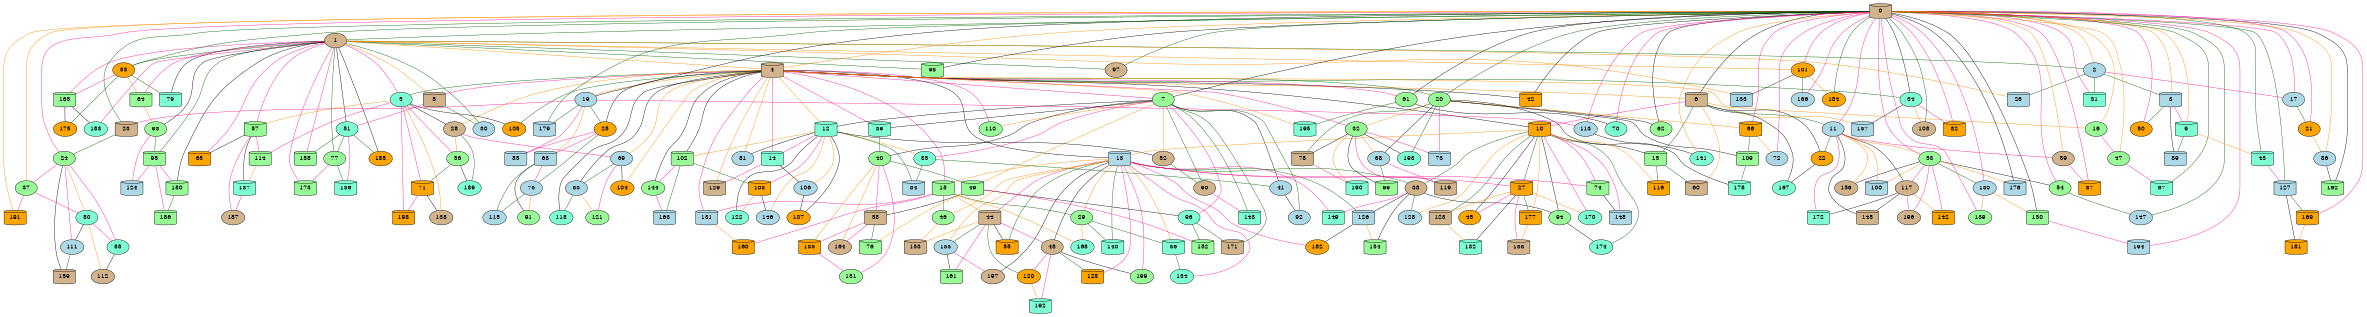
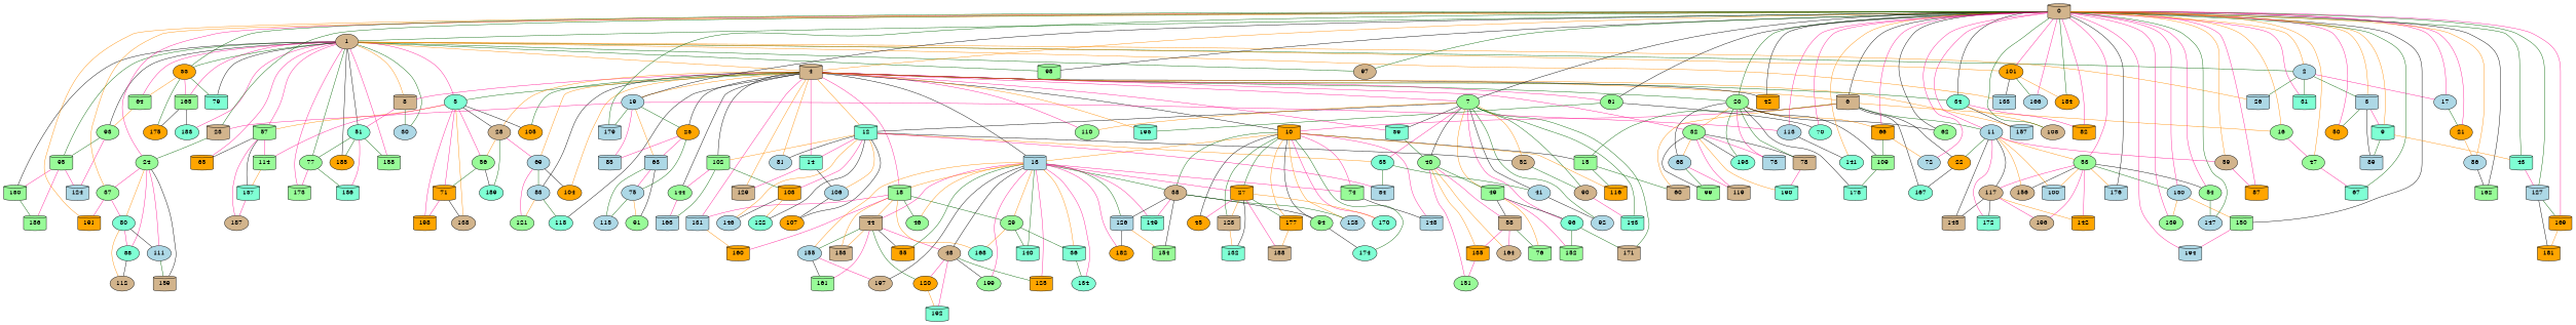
  graph {
    node [fillcolor=palegreen shape=ellipse style=filled]
    edge [color=deeppink]
    88 [fillcolor=aquamarine]
    24
    80 [fillcolor=aquamarine]
    37
    111 [fillcolor=lightblue]
    159 [fillcolor=tan shape=cylinder]
    112 [fillcolor=tan]
    191 [fillcolor=orange shape=cylinder]
    174 [fillcolor=aquamarine]
    94
    44 [fillcolor=tan shape=cylinder]
    155 [fillcolor=lightblue]
    55 [fillcolor=orange shape=cylinder]
    153 [fillcolor=tan shape=cylinder]
    120 [fillcolor=orange]
    48 [fillcolor=tan]
    161 [shape=cylinder]
    197 [fillcolor=tan]
    192 [fillcolor=aquamarine shape=cylinder]
    199
    125 [fillcolor=orange shape=cylinder]
    1 [fillcolor=tan]
    95 [shape=cylinder]
    165 [shape=cylinder]
    4 [fillcolor=tan shape=cylinder]
    51 [fillcolor=aquamarine]
    185 [fillcolor=orange]
    77
    2 [fillcolor=lightblue]
    98 [shape=cylinder]
    183 [fillcolor=aquamarine]
    180 [shape=cylinder]
    26 [fillcolor=lightblue shape=cylinder]
    5 [fillcolor=aquamarine]
    57 [shape=cylinder]
    173 [shape=cylinder]
    97 [fillcolor=tan]
    8 [fillcolor=tan shape=cylinder]
    65 [fillcolor=orange shape=cylinder]
    33 [fillcolor=orange]
    79 [fillcolor=aquamarine shape=cylinder]
    158 [shape=cylinder]
    93
    64 [shape=cylinder]
    30 [fillcolor=lightblue]
    101 [fillcolor=orange]
    133 [fillcolor=lightblue shape=cylinder]
    124 [fillcolor=lightblue shape=cylinder]
    186 [shape=cylinder]
    175 [fillcolor=orange]
    7
    12 [fillcolor=aquamarine shape=cylinder]
    110
    39 [fillcolor=aquamarine shape=cylinder]
    18 [shape=cylinder]
    131 [fillcolor=lightblue shape=cylinder]
    6 [fillcolor=tan shape=cylinder]
    20
    34 [fillcolor=aquamarine]
    61
    19 [fillcolor=lightblue]
    42 [fillcolor=orange shape=cylinder]
    69 [fillcolor=lightblue]
    104 [fillcolor=orange]
    83 [fillcolor=lightblue]
    10 [fillcolor=orange shape=cylinder]
    13 [fillcolor=lightblue shape=cylinder]
    32
    105 [fillcolor=orange]
    118 [fillcolor=aquamarine]
    81 [fillcolor=lightblue]
    28 [fillcolor=tan]
    102 [shape=cylinder]
    14 [fillcolor=aquamarine shape=cylinder]
    25 [fillcolor=orange]
    144
    129 [fillcolor=tan shape=cylinder]
    195 [fillcolor=aquamarine shape=cylinder]
    157 [fillcolor=lightblue shape=cylinder]
    136 [fillcolor=aquamarine shape=cylinder]
    31 [fillcolor=aquamarine shape=cylinder]
    17 [fillcolor=lightblue]
    3 [fillcolor=lightblue shape=cylinder]
    198 [fillcolor=orange shape=cylinder]
    56
    138 [fillcolor=tan]
    71 [fillcolor=orange shape=cylinder]
    114 [shape=cylinder]
    137 [fillcolor=aquamarine shape=cylinder]
    187 [fillcolor=tan]
    166 [fillcolor=lightblue]
    184 [fillcolor=orange]
    142 [fillcolor=orange shape=cylinder]
    53
    117 [fillcolor=tan]
    130 [fillcolor=lightblue]
    100 [fillcolor=lightblue shape=cylinder]
    54
    176 [fillcolor=lightblue shape=cylinder]
    196 [fillcolor=tan]
    156 [fillcolor=tan]
    172 [fillcolor=aquamarine shape=cylinder]
    145 [fillcolor=tan shape=cylinder]
    139
    150 [shape=cylinder]
    147 [fillcolor=lightblue]
    35 [fillcolor=aquamarine]
    40
    49 [shape=cylinder]
    96 [fillcolor=aquamarine]
    41 [fillcolor=lightblue]
    90 [fillcolor=tan]
    143 [fillcolor=aquamarine shape=cylinder]
    52 [fillcolor=tan]
    92 [fillcolor=lightblue]
    171 [fillcolor=tan shape=cylinder]
    84 [fillcolor=lightblue shape=cylinder]
    106 [fillcolor=lightblue]
    107 [fillcolor=orange]
    103 [fillcolor=orange shape=cylinder]
    122 [fillcolor=aquamarine]
    146 [fillcolor=lightblue]
    58 [fillcolor=tan shape=cylinder]
    135 [fillcolor=orange shape=cylinder]
    164 [fillcolor=tan]
    151
    76 [shape=cylinder]
    152 [shape=cylinder]
    29
    46
    160 [fillcolor=orange shape=cylinder]
    168 [fillcolor=aquamarine]
    36 [fillcolor=aquamarine shape=cylinder]
    140 [fillcolor=aquamarine shape=cylinder]
    0 [fillcolor=tan shape=cylinder]
    23 [fillcolor=tan shape=cylinder]
    108 [fillcolor=tan]
    11 [fillcolor=lightblue]
    9 [fillcolor=aquamarine shape=cylinder]
    169 [fillcolor=orange shape=cylinder]
    113 [fillcolor=lightblue]
    141 [fillcolor=aquamarine]
    62
    127 [fillcolor=lightblue shape=cylinder]
    43 [fillcolor=aquamarine shape=cylinder]
    70 [fillcolor=aquamarine]
    66 [fillcolor=orange shape=cylinder]
    87 [fillcolor=orange shape=cylinder]
    194 [fillcolor=lightblue shape=cylinder]
    50 [fillcolor=orange]
    59 [fillcolor=tan]
    162 [shape=cylinder]
    21 [fillcolor=orange]
    86 [fillcolor=lightblue]
    179 [fillcolor=lightblue shape=cylinder]
    16
    82 [fillcolor=orange shape=cylinder]
    72 [fillcolor=lightblue]
    67 [fillcolor=aquamarine shape=cylinder]
    47
    22 [fillcolor=orange]
    89 [fillcolor=lightblue shape=cylinder]
    181 [fillcolor=orange shape=cylinder]
    15 [shape=cylinder]
    167 [fillcolor=aquamarine]
    60 [fillcolor=tan shape=cylinder]
    78 [fillcolor=tan shape=cylinder]
    73 [fillcolor=lightblue shape=cylinder]
    68 [fillcolor=lightblue]
    193 [fillcolor=aquamarine]
    178 [fillcolor=aquamarine shape=cylinder]
    109 [shape=cylinder]
    63 [fillcolor=lightblue shape=cylinder]
    85 [fillcolor=lightblue shape=cylinder]
    38 [fillcolor=tan]
    126 [fillcolor=lightblue shape=cylinder]
    128 [fillcolor=lightblue]
    149 [fillcolor=aquamarine shape=cylinder]
    154 [shape=cylinder]
    182 [fillcolor=orange]
    121
    27 [fillcolor=orange shape=cylinder]
    45 [fillcolor=orange]
    74 [shape=cylinder]
    170 [fillcolor=aquamarine]
    123 [fillcolor=tan shape=cylinder]
    148 [fillcolor=lightblue shape=cylinder]
    177 [fillcolor=orange shape=cylinder]
    116 [fillcolor=orange shape=cylinder]
    188 [fillcolor=tan shape=cylinder]
    132 [fillcolor=aquamarine shape=cylinder]
    134 [fillcolor=aquamarine]
    190 [fillcolor=aquamarine shape=cylinder]
    119 [fillcolor=tan shape=cylinder]
    99 [shape=cylinder]
    189 [fillcolor=aquamarine]
    163 [fillcolor=lightblue shape=cylinder]
    75 [fillcolor=lightblue]
    91
    115 [fillcolor=lightblue]
    88 -- 112 [color=black]
    24 -- 88
    24 -- 80 [color=darkorange]
    24 -- 37
    24 -- 111
    24 -- 159 [color=black]
    80 -- 88
    80 -- 111 [color=black]
    80 -- 112 [color=darkorange]
    37 -- 80
    37 -- 191
    111 -- 159 [color=darkgreen]
    94 -- 174 [color=black]
    44 -- 155 [color=darkgreen]
    44 -- 55 [color=black]
    44 -- 153 [color=darkorange]
    44 -- 120 [color=darkgreen]
    44 -- 48
    44 -- 161
    155 -- 161 [color=black]
    155 -- 197
    120 -- 192 [color=darkorange]
    48 -- 120
    48 -- 192
    48 -- 199 [color=black]
    48 -- 125 [color=darkgreen]
    1 -- 95 [color=darkgreen]
    1 -- 165
    1 -- 4 [color=darkorange]
    1 -- 51 [color=black]
    1 -- 185 [color=black]
    1 -- 77 [color=darkgreen]
    1 -- 2 [color=darkgreen]
    1 -- 98 [color=darkgreen]
    1 -- 183
    1 -- 180 [color=black]
    1 -- 26 [color=darkorange]
    1 -- 5
    1 -- 57
    1 -- 173
    1 -- 97 [color=darkgreen]
    1 -- 8 [color=darkorange]
    1 -- 65
    1 -- 33 [color=darkgreen]
    1 -- 79 [color=black]
    1 -- 158
    1 -- 93 [color=black]
    1 -- 64
    1 -- 30 [color=darkgreen]
    1 -- 101 [color=darkorange]
    1 -- 133 [color=darkorange]
    95 -- 180
    95 -- 124
    95 -- 186
    165 -- 183 [color=black]
    165 -- 175 [color=black]
    4 -- 5 [color=darkgreen]
    4 -- 8
    4 -- 7
    4 -- 12 [color=darkorange]
    4 -- 110
    4 -- 39
    4 -- 18
    4 -- 131
    4 -- 6 [color=darkorange]
    4 -- 20 [color=darkgreen]
    4 -- 34 [color=darkgreen]
    4 -- 61
    4 -- 19 [color=darkorange]
    4 -- 42 [color=black]
    4 -- 69 [color=darkorange]
    4 -- 104 [color=darkorange]
    4 -- 83 [color=black]
    4 -- 10 [color=black]
    4 -- 13 [color=black]
    4 -- 32
    4 -- 105 [color=darkgreen]
    4 -- 118 [color=black]
    4 -- 81 [color=darkorange]
    4 -- 28 [color=darkorange]
    4 -- 102 [color=black]
    4 -- 14
    4 -- 25 [color=black]
    4 -- 144 [color=black]
    4 -- 129 [color=darkorange]
    4 -- 195 [color=darkorange]
    4 -- 157 [color=darkorange]
    51 -- 185 [color=darkgreen]
    51 -- 77 [color=darkgreen]
    51 -- 158 [color=darkgreen]
    51 -- 136
    77 -- 173
    77 -- 136 [color=darkgreen]
    2 -- 26 [color=darkgreen]
    2 -- 31 [color=darkgreen]
    2 -- 17
    2 -- 3 [color=darkgreen]
    180 -- 186 [color=darkgreen]
    5 -- 57 [color=darkorange]
    5 -- 105 [color=black]
    5 -- 28 [color=black]
    5 -- 198
    5 -- 56
    5 -- 138 [color=darkorange]
    5 -- 71
    5 -- 114
    57 -- 65 [color=black]
    57 -- 114
    57 -- 137 [color=black]
    57 -- 187
    8 -- 51
    8 -- 30 [color=darkgreen]
    33 -- 165
    33 -- 79 [color=darkgreen]
    33 -- 64 [color=darkorange]
    33 -- 175 [color=darkgreen]
    93 -- 95 [color=darkgreen]
    93 -- 124
    64 -- 93 [color=darkorange]
    101 -- 133 [color=black]
    101 -- 166 [color=darkgreen]
    101 -- 184 [color=darkorange]
    7 -- 12 [color=black]
    7 -- 110 [color=darkorange]
    7 -- 39 [color=black]
    7 -- 35
    7 -- 40 [color=black]
    7 -- 49 [color=darkorange]
    7 -- 96
    7 -- 41 [color=black]
    7 -- 90 [color=darkgreen]
    7 -- 143 [color=darkgreen]
    7 -- 52 [color=darkorange]
    7 -- 92 [color=darkgreen]
    7 -- 171 [color=darkgreen]
    12 -- 81 [color=black]
    12 -- 102 [color=darkorange]
    12 -- 14
    12 -- 35 [color=darkorange]
    12 -- 52 [color=black]
-   12 -- 84 [color=darkgreen]
+   12 -- 84
    12 -- 106 [color=darkorange]
    12 -- 107 [color=black]
    12 -- 103
    12 -- 122 [color=black]
    12 -- 146 [color=darkorange]
    39 -- 40 [color=darkgreen]
    18 -- 44 [color=darkorange]
-   46 -- 153 [color=darkorange]
+   18 -- 153 [color=darkorange]
    18 -- 131
    18 -- 29 [color=darkgreen]
    18 -- 46 [color=darkgreen]
    18 -- 160
    18 -- 168 [color=darkorange]
    131 -- 160 [color=darkorange]
    6 -- 10
    6 -- 11 [color=darkgreen]
    6 -- 16 [color=darkorange]
    6 -- 22 [color=black]
    6 -- 15 [color=darkgreen]
    6 -- 167 [color=black]
    6 -- 60 [color=darkorange]
    20 -- 32 [color=darkorange]
    20 -- 62 [color=black]
    20 -- 66 [color=darkorange]
    20 -- 78 [color=darkgreen]
    20 -- 73
    20 -- 68 [color=black]
    20 -- 193 [color=darkgreen]
    20 -- 178 [color=black]
    20 -- 109 [color=black]
    34 -- 157 [color=black]
    34 -- 108 [color=darkorange]
    34 -- 82
    61 -- 195 [color=darkgreen]
    61 -- 70 [color=black]
    19 -- 25 [color=darkgreen]
    19 -- 23
    19 -- 113
    19 -- 179 [color=darkgreen]
    19 -- 63 [color=darkorange]
    19 -- 85
    69 -- 104 [color=black]
    69 -- 83 [color=darkgreen]
    69 -- 121
    83 -- 118 [color=darkgreen]
    83 -- 121 [color=darkorange]
    10 -- 174 [color=darkgreen]
    10 -- 94 [color=black]
    10 -- 13 [color=darkorange]
    10 -- 15 [color=black]
    10 -- 38 [color=darkgreen]
    10 -- 128 [color=darkorange]
    10 -- 27 [color=darkgreen]
    10 -- 45 [color=black]
    10 -- 74
    10 -- 170
    10 -- 123 [color=darkgreen]
    10 -- 148
    10 -- 177 [color=darkorange]
    10 -- 116 [color=darkorange]
    13 -- 44
    13 -- 155 [color=darkorange]
    13 -- 55 [color=darkgreen]
    13 -- 48 [color=black]
    13 -- 197 [color=black]
    13 -- 199
    13 -- 125
    13 -- 18 [color=darkorange]
    13 -- 29 [color=darkorange]
    13 -- 46 [color=darkorange]
    13 -- 36 [color=darkorange]
    13 -- 140 [color=darkgreen]
    13 -- 38 [color=darkgreen]
    13 -- 126 [color=darkgreen]
    13 -- 149
    13 -- 182
    13 -- 27
    13 -- 74
    13 -- 134
    32 -- 78 [color=black]
    32 -- 73
    32 -- 68 [color=darkorange]
    32 -- 193 [color=black]
    32 -- 190 [color=darkorange]
    32 -- 119
    32 -- 99 [color=black]
    28 -- 69
    28 -- 56 [color=darkorange]
    28 -- 189 [color=darkgreen]
    102 -- 144
    102 -- 103 [color=darkgreen]
    102 -- 163 [color=darkgreen]
    14 -- 129
    14 -- 106 [color=black]
    25 -- 63
    25 -- 85
    25 -- 75 [color=darkgreen]
    144 -- 163
    17 -- 21 [color=darkgreen]
    3 -- 9
    3 -- 50 [color=darkgreen]
    3 -- 89 [color=black]
    56 -- 71 [color=darkgreen]
    56 -- 189 [color=black]
    71 -- 198
    71 -- 138 [color=black]
    114 -- 137 [color=darkorange]
    137 -- 187
    53 -- 142
    53 -- 117
    53 -- 130 [color=darkgreen]
    53 -- 100 [color=darkorange]
    53 -- 54 [color=black]
    53 -- 176 [color=darkorange]
    53 -- 196
    53 -- 156 [color=black]
    117 -- 142 [color=darkorange]
    117 -- 196
    117 -- 172 [color=black]
    117 -- 145 [color=black]
    130 -- 139 [color=darkorange]
    130 -- 150 [color=darkorange]
    54 -- 147 [color=darkgreen]
    150 -- 194
    35 -- 41 [color=darkgreen]
    35 -- 84 [color=darkgreen]
    40 -- 49 [color=darkgreen]
    40 -- 58
    40 -- 135 [color=darkorange]
    40 -- 164 [color=darkorange]
    40 -- 151
    49 -- 96 [color=black]
    49 -- 58 [color=black]
    49 -- 76 [color=darkorange]
    49 -- 152
    96 -- 171 [color=darkgreen]
    96 -- 152 [color=darkgreen]
    41 -- 92 [color=black]
    90 -- 143
    52 -- 90 [color=darkgreen]
    106 -- 107 [color=black]
    103 -- 122 [color=darkorange]
    103 -- 146 [color=black]
    58 -- 135
    58 -- 164
    58 -- 76 [color=darkgreen]
    135 -- 151
    29 -- 168 [color=darkorange]
    29 -- 36 [color=darkgreen]
    29 -- 140 [color=darkgreen]
    36 -- 134 [color=darkgreen]
    0 -- 24
    0 -- 37 [color=darkorange]
    0 -- 191 [color=darkorange]
    0 -- 1 [color=darkgreen]
    0 -- 4 [color=darkorange]
    0 -- 2 [color=darkorange]
    0 -- 98 [color=black]
    0 -- 97 [color=darkgreen]
    0 -- 33 [color=darkgreen]
    0 -- 101
    0 -- 7 [color=black]
    0 -- 6 [color=black]
    0 -- 20 [color=darkgreen]
    0 -- 34 [color=black]
    0 -- 61 [color=black]
    0 -- 19 [color=black]
    0 -- 42 [color=black]
    0 -- 31
    0 -- 17
    0 -- 3 [color=darkorange]
    0 -- 166
    0 -- 184 [color=darkgreen]
    0 -- 53
    0 -- 130
    0 -- 54
    0 -- 176 [color=black]
    0 -- 139
    0 -- 150 [color=black]
    0 -- 147 [color=darkgreen]
    0 -- 23 [color=darkgreen]
    0 -- 108 [color=darkgreen]
    0 -- 11
    0 -- 9 [color=darkorange]
    0 -- 169
    0 -- 113
    0 -- 141 [color=darkorange]
    0 -- 62 [color=black]
    0 -- 127 [color=darkgreen]
    0 -- 43 [color=darkgreen]
    0 -- 70
    0 -- 66
    0 -- 87
    0 -- 194
    0 -- 50
    0 -- 59 [color=darkorange]
    0 -- 162 [color=black]
    0 -- 21
    0 -- 86 [color=darkorange]
    0 -- 179 [color=darkgreen]
    0 -- 16 [color=darkorange]
    0 -- 82
    0 -- 72
    0 -- 67 [color=darkgreen]
    0 -- 47 [color=darkorange]
    23 -- 24 [color=darkgreen]
    11 -- 53 [color=darkorange]
    11 -- 117 [color=black]
    11 -- 100 [color=darkorange]
    11 -- 156 [color=darkorange]
    11 -- 172
    11 -- 145 [color=black]
    11 -- 59
    11 -- 22 [color=darkgreen]
    9 -- 43 [color=darkorange]
    9 -- 89 [color=darkgreen]
    169 -- 181 [color=darkorange]
    113 -- 141 [color=black]
    127 -- 169 [color=darkgreen]
    127 -- 181 [color=black]
    43 -- 127
    66 -- 72 [color=darkorange]
    66 -- 109 [color=darkgreen]
    59 -- 87
    21 -- 86 [color=darkorange]
    86 -- 162 [color=black]
    16 -- 47
    47 -- 67
    22 -- 167 [color=black]
    15 -- 60 [color=darkgreen]
    15 -- 116 [color=darkgreen]
    78 -- 190
    68 -- 119
    68 -- 99 [color=darkgreen]
    109 -- 178 [color=darkgreen]
    63 -- 75
    63 -- 91 [color=black]
    63 -- 115 [color=darkgreen]
    38 -- 94 [color=black]
    38 -- 126 [color=black]
    38 -- 128 [color=darkgreen]
    38 -- 149
    38 -- 154 [color=black]
    126 -- 154 [color=darkorange]
    126 -- 182 [color=black]
    27 -- 45
    27 -- 170 [color=darkorange]
    27 -- 123 [color=darkorange]
    27 -- 177 [color=darkgreen]
    27 -- 188
    27 -- 132 [color=black]
    74 -- 148 [color=black]
    123 -- 132 [color=darkorange]
    177 -- 188 [color=darkorange]
    75 -- 91 [color=darkorange]
    75 -- 115 [color=darkgreen]
  }
